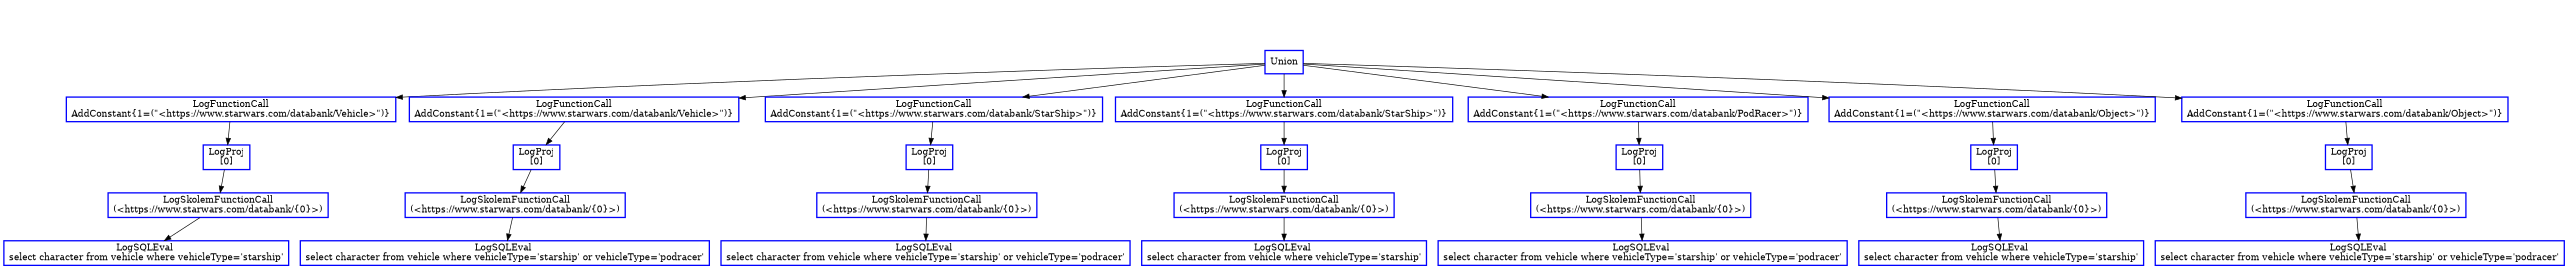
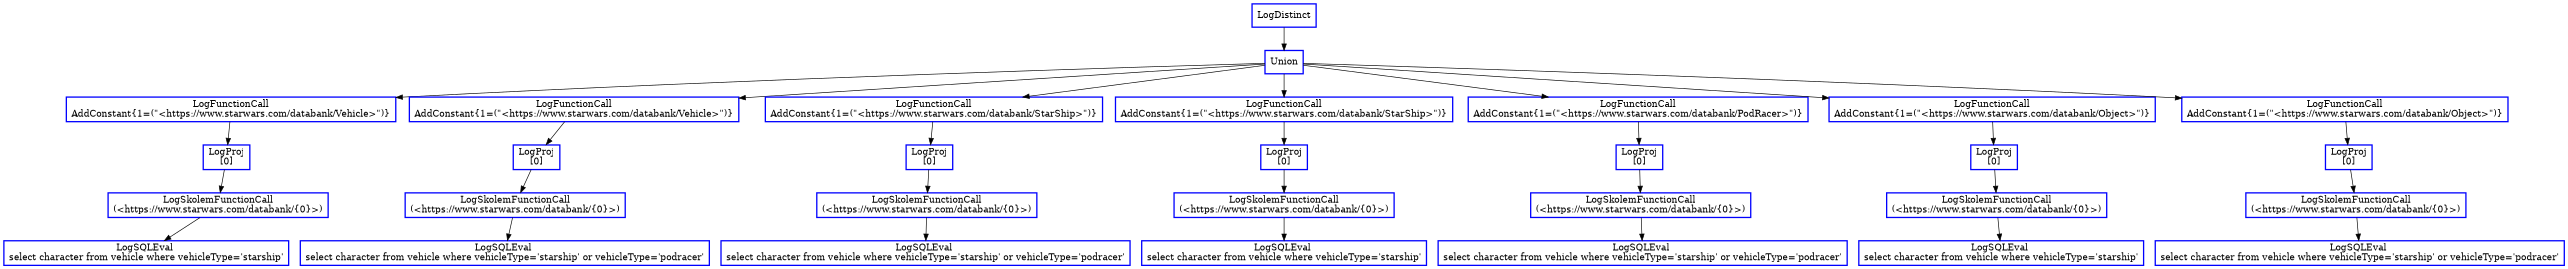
  digraph {
    node [color=blue fontcolor=black shape=rectangle style=bold]
+   n1 [label=LogDistinct]
    n2 [label=Union]
    n3 [label="LogFunctionCall\nAddConstant{1=(\"<https://www.starwars.com/databank/Vehicle>\")}"]
    n4 [label="LogFunctionCall\nAddConstant{1=(\"<https://www.starwars.com/databank/Vehicle>\")}"]
    n5 [label="LogFunctionCall\nAddConstant{1=(\"<https://www.starwars.com/databank/StarShip>\")}"]
    n6 [label="LogFunctionCall\nAddConstant{1=(\"<https://www.starwars.com/databank/StarShip>\")}"]
    n7 [label="LogFunctionCall\nAddConstant{1=(\"<https://www.starwars.com/databank/PodRacer>\")}"]
    n8 [label="LogFunctionCall\nAddConstant{1=(\"<https://www.starwars.com/databank/Object>\")}"]
    n9 [label="LogFunctionCall\nAddConstant{1=(\"<https://www.starwars.com/databank/Object>\")}"]
    n10 [label="LogProj\n[0]"]
    n11 [label="LogSkolemFunctionCall\n(<https://www.starwars.com/databank/{0}>)"]
    n12 [label="LogSQLEval \nselect character from vehicle where vehicleType='starship'"]
    n13 [label="LogProj\n[0]"]
    n14 [label="LogSkolemFunctionCall\n(<https://www.starwars.com/databank/{0}>)"]
    n15 [label="LogSQLEval \nselect character from vehicle where vehicleType='starship' or vehicleType='podracer'"]
    n16 [label="LogProj\n[0]"]
    n17 [label="LogSkolemFunctionCall\n(<https://www.starwars.com/databank/{0}>)"]
    n18 [label="LogSQLEval \nselect character from vehicle where vehicleType='starship' or vehicleType='podracer'"]
    n19 [label="LogProj\n[0]"]
    n20 [label="LogSkolemFunctionCall\n(<https://www.starwars.com/databank/{0}>)"]
    n21 [label="LogSQLEval \nselect character from vehicle where vehicleType='starship'"]
    n22 [label="LogProj\n[0]"]
    n23 [label="LogSkolemFunctionCall\n(<https://www.starwars.com/databank/{0}>)"]
    n24 [label="LogSQLEval \nselect character from vehicle where vehicleType='starship' or vehicleType='podracer'"]
    n25 [label="LogProj\n[0]"]
    n26 [label="LogSkolemFunctionCall\n(<https://www.starwars.com/databank/{0}>)"]
    n27 [label="LogSQLEval \nselect character from vehicle where vehicleType='starship'"]
    n28 [label="LogProj\n[0]"]
    n29 [label="LogSkolemFunctionCall\n(<https://www.starwars.com/databank/{0}>)"]
    n30 [label="LogSQLEval \nselect character from vehicle where vehicleType='starship' or vehicleType='podracer'"]
+   n1 -> n2
    n2 -> n3
    n2 -> n4
    n2 -> n5
    n2 -> n6
    n2 -> n7
    n2 -> n8
    n2 -> n9
    n3 -> n10
    n4 -> n13
    n5 -> n16
    n6 -> n19
    n7 -> n22
    n8 -> n25
    n9 -> n28
    n10 -> n11
    n11 -> n12
    n13 -> n14
    n14 -> n15
    n16 -> n17
    n17 -> n18
    n19 -> n20
    n20 -> n21
    n22 -> n23
    n23 -> n24
    n25 -> n26
    n26 -> n27
    n28 -> n29
    n29 -> n30
  }
